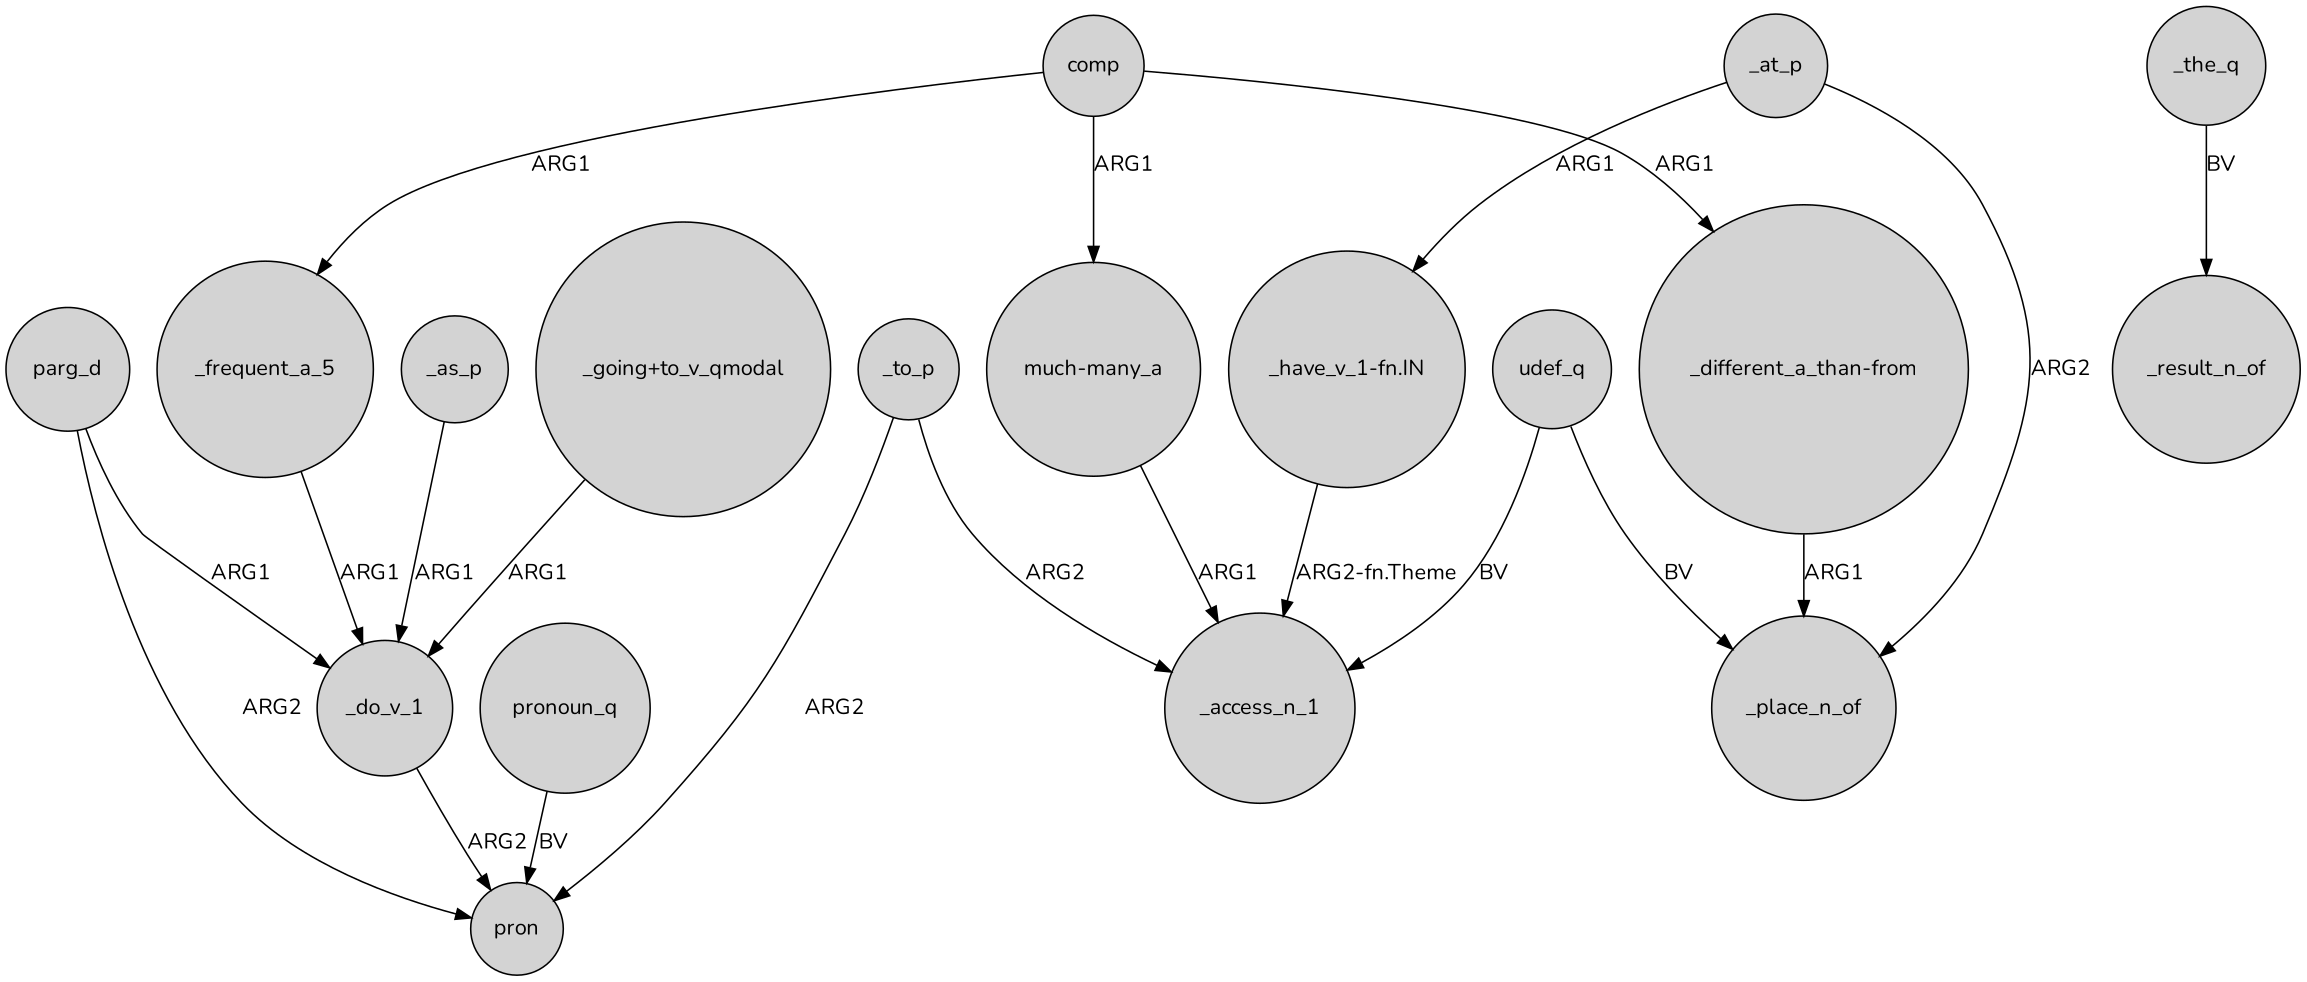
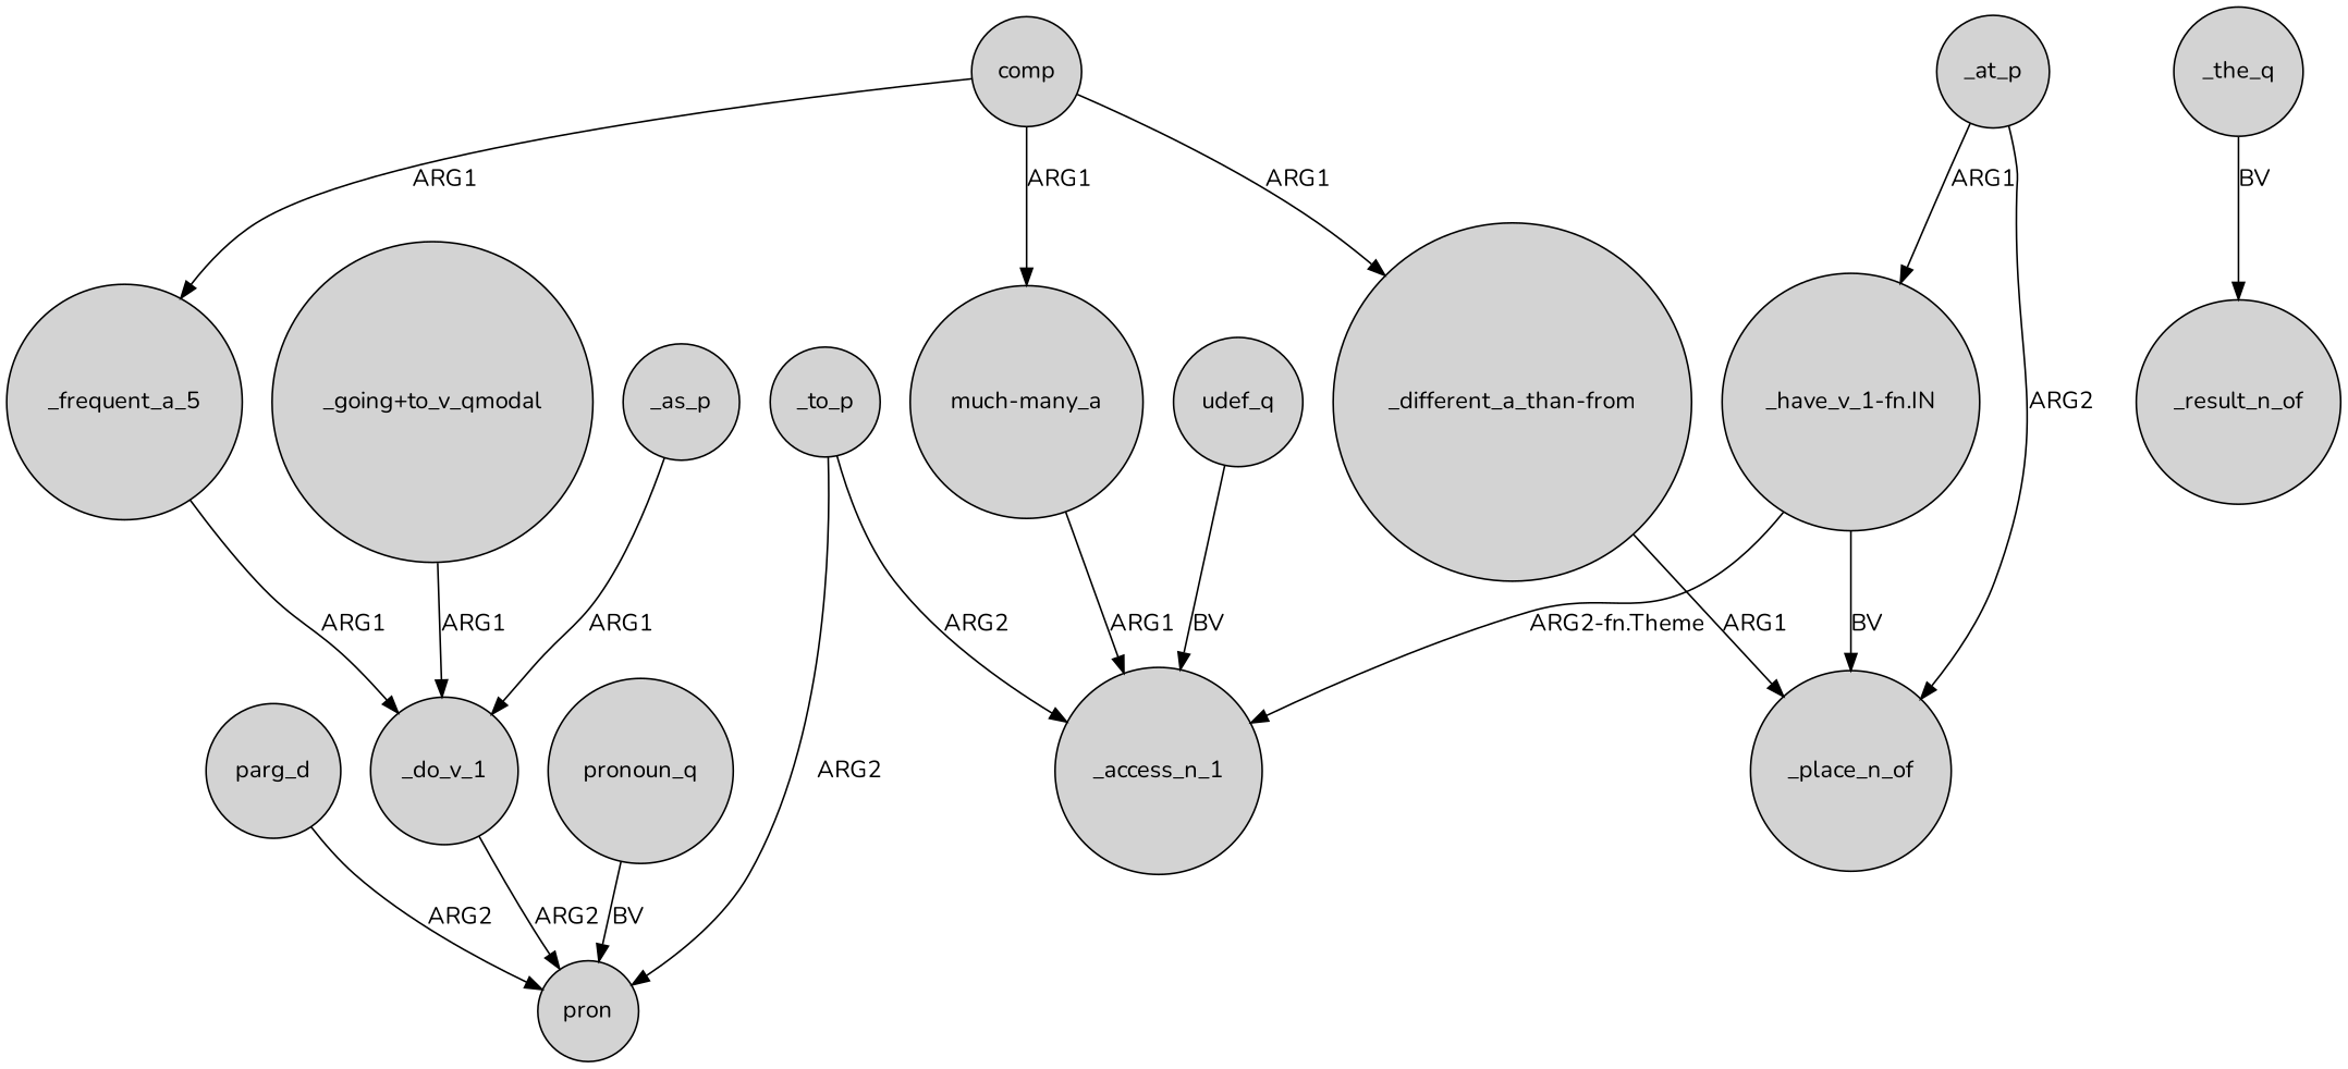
  digraph {
    fontname=Nunito
    node [fontname=Nunito shape=circle style=filled]
    edge [fontname=Nunito]
    parg_d
    _do_v_1
    pron
    n4 [label=_frequent_a_5]
    comp
    "_different_a_than-from"
    "much-many_a"
    _place_n_of
    _access_n_1
    _at_p
    "_have_v_1-fn.IN"
    _as_p
    _the_q
    _result_n_of
    udef_q
    pronoun_q
    _to_p
    "_going+to_v_qmodal"
-   parg_d -> _do_v_1 [label=ARG1]
    parg_d -> pron [label=ARG2]
    _do_v_1 -> pron [label=ARG2]
    n4 -> _do_v_1 [label=ARG1]
    comp -> n4 [label=ARG1]
    comp -> "_different_a_than-from" [label=ARG1]
    comp -> "much-many_a" [label=ARG1]
    "_different_a_than-from" -> _place_n_of [label=ARG1]
    "much-many_a" -> _access_n_1 [label=ARG1]
    _at_p -> _place_n_of [label=ARG2]
    _at_p -> "_have_v_1-fn.IN" [label=ARG1]
    "_have_v_1-fn.IN" -> _access_n_1 [label="ARG2-fn.Theme"]
    _as_p -> _do_v_1 [label=ARG1]
    _the_q -> _result_n_of [label=BV]
-   udef_q -> _place_n_of [label=BV]
+   "_have_v_1-fn.IN" -> _place_n_of [label=BV]
    udef_q -> _access_n_1 [label=BV]
    pronoun_q -> pron [label=BV]
    _to_p -> pron [label=ARG2]
    _to_p -> _access_n_1 [label=ARG2]
    "_going+to_v_qmodal" -> _do_v_1 [label=ARG1]
  }
